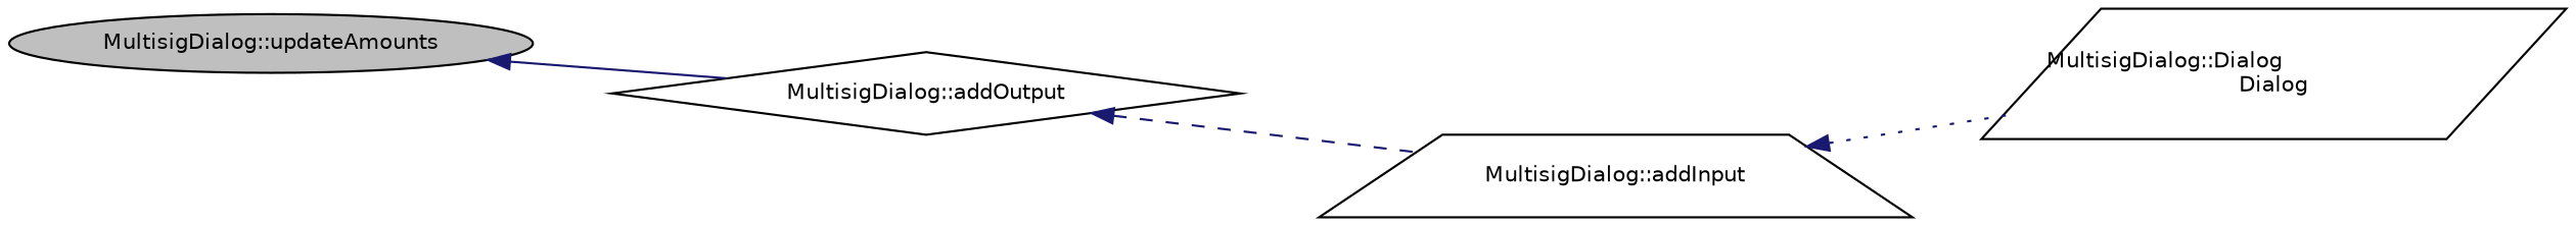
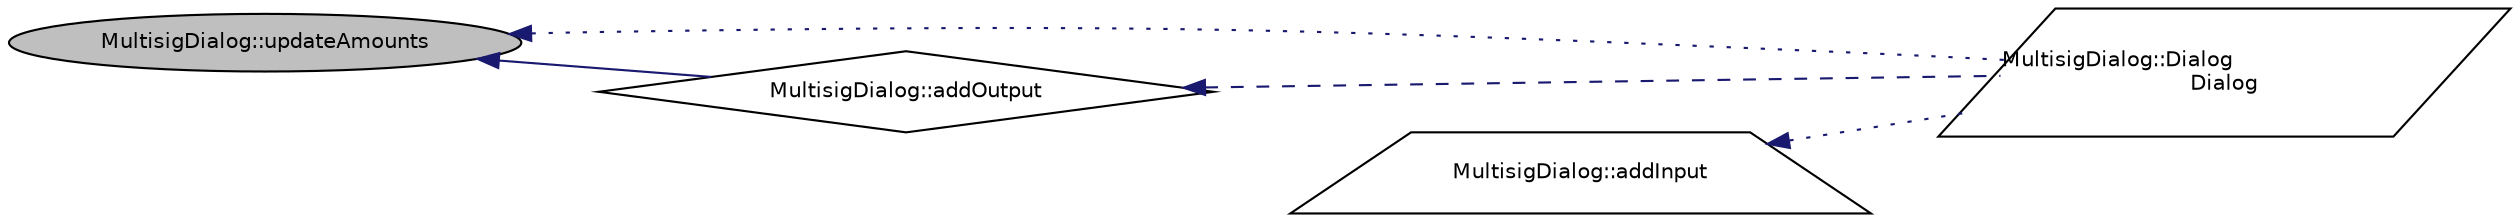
  digraph {
    rankdir=LR
    node [color=black fillcolor=white fontname=Helvetica fontsize=10 style=filled]
    edge [color=midnightblue dir=back fontname=Helvetica fontsize=10 labelfontname=Helvetica labelfontsize=10 style=dotted]
    n1 [fillcolor=grey75 fontcolor=black height=0.2 label="MultisigDialog::updateAmounts" shape=ellipse width=0.4]
    n2 [height=0.2 label="MultisigDialog::Dialog\lDialog" shape=parallelogram width=0.4]
    n3 [height=0.2 label="MultisigDialog::addOutput" shape=diamond width=0.4]
    n4 [height=0.2 label="MultisigDialog::addInput" shape=trapezium width=0.4]
+   n1 -> n2
    n1 -> n3 [style=solid]
-   n3 -> n4 [style=dashed]
+   n3 -> n2 [style=dashed]
    n4 -> n2
  }
